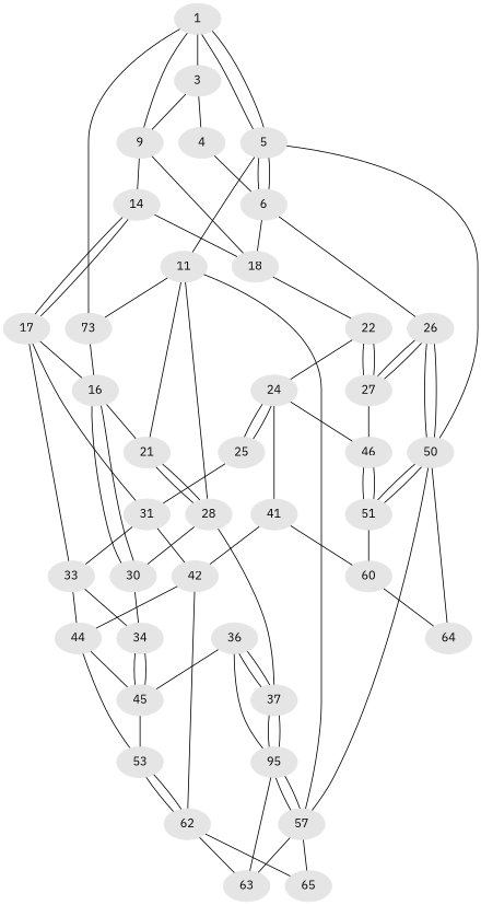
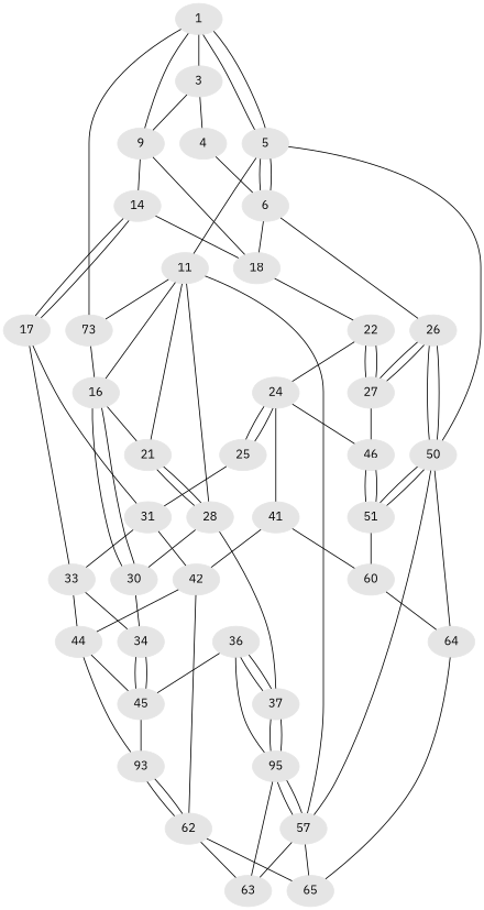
  graph {
    fontname="IBM Plex Sans"
    node [color=gray90 fontname="IBM Plex Sans" style=filled]
    edge [fontname="IBM Plex Sans"]
    1 [super="+2"]
    3
    5
    n4 [label=73]
    9 [super="+10"]
    4 [super="+8"]
    6 [super="+7"]
    11 [super="+12"]
    50 [super="+58"]
    16 [super="+17"]
    18 [super="+19"]
    14 [super="+20"]
    26
    21
    28 [super="+29"]
    57 [super="+67"]
    51 [super="+59"]
    64 [super="+68"]
    22 [super="+23"]
    27 [super="+43"]
    n21 [label=17 super="+32"]
    30 [super="+35"]
    37
    63
    65
    31 [super="+38"]
    33 [super="+39"]
    25
    42 [super="+54"]
    34
    44 [super="+52"]
    24 [super="+40"]
    41
    46 [super="+47"]
    60 [super="+61"]
    n36 [label=95 super="+56"]
    45 [super="+48"]
    36 [super="+49"]
    62 [super="+66"]
-   53
+   53 [label=93]
    1 -- 3
    1 -- 5
    1 -- 5
    1 -- n4
    1 -- 9
    3 -- 9
    3 -- 4
    5 -- 6
    5 -- 6
    5 -- 11
    5 -- 50
    n4 -- 16
    9 -- 18
    9 -- 14
    4 -- 6
    6 -- 18
    6 -- 26
    11 -- n4
    11 -- 21
    11 -- 28
    11 -- 57
    50 -- 57
    50 -- 51
    50 -- 51
    50 -- 64
    16 -- 21
    16 -- 30
    16 -- 30
    18 -- 22
    14 -- 18
    14 -- n21
    14 -- n21
    26 -- 50
    26 -- 50
    26 -- 27
    26 -- 27
    21 -- 28
    21 -- 28
    28 -- 30
    28 -- 37
    57 -- 63
    57 -- 65
    51 -- 60
+   64 -- 65
    22 -- 27 [weight=2]
    22 -- 27
    22 -- 24
    27 -- 46
-   n21 -- 16
+   11 -- 16
    n21 -- 31
    n21 -- 33
    30 -- 34
    37 -- n36
    37 -- n36
    31 -- 33
    31 -- 42
    33 -- 34
    33 -- 44
    25 -- 31
    42 -- 44
    42 -- 62
    34 -- 45
    34 -- 45
    44 -- 45
    44 -- 53
    24 -- 25
    24 -- 25
    24 -- 41
    24 -- 46
    41 -- 42
    41 -- 60
    46 -- 51 [weight=2]
    46 -- 51
    60 -- 64 [weight=2]
    n36 -- 57
    n36 -- 57
    n36 -- 63
    45 -- 53
    36 -- 37
    36 -- 37
    36 -- n36
    36 -- 45
    62 -- 63
    62 -- 65
    53 -- 62
    53 -- 62
  }
